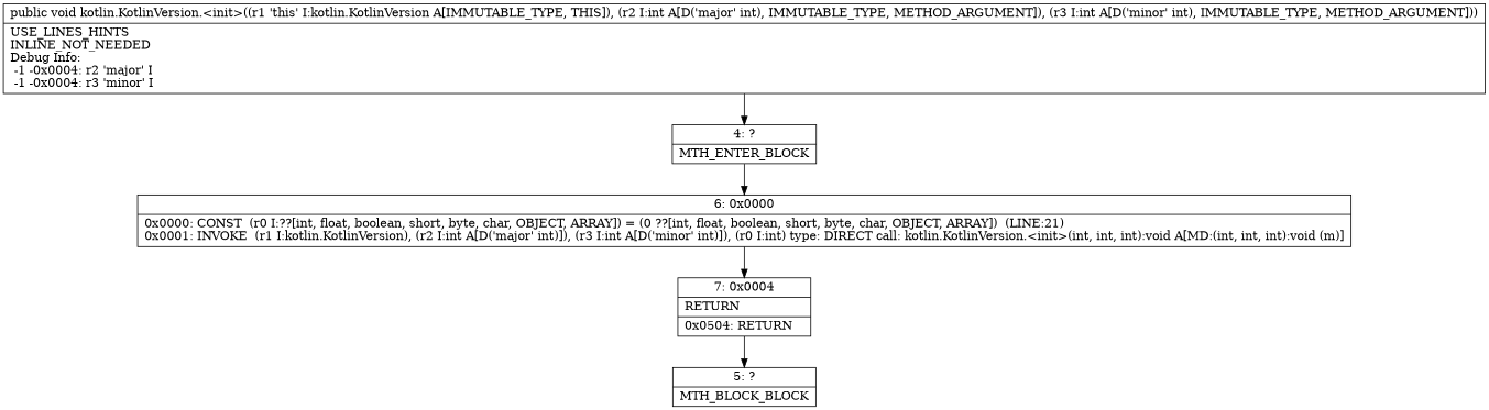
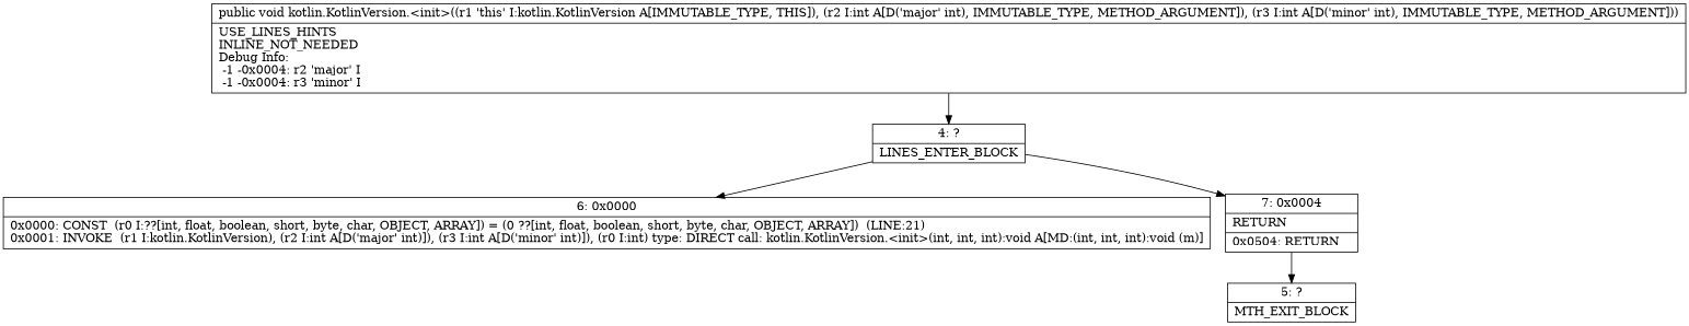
  digraph {
    node [shape=record]
-   n1 [label="{4\:\ ?|MTH_ENTER_BLOCK\l}"]
+   n1 [label="{4\:\ ?|LINES_ENTER_BLOCK\l}"]
    n2 [label="{6\:\ 0x0000|0x0000: CONST  (r0 I:??[int, float, boolean, short, byte, char, OBJECT, ARRAY]) = (0 ??[int, float, boolean, short, byte, char, OBJECT, ARRAY])  (LINE:21)\l0x0001: INVOKE  (r1 I:kotlin.KotlinVersion), (r2 I:int A[D('major' int)]), (r3 I:int A[D('minor' int)]), (r0 I:int) type: DIRECT call: kotlin.KotlinVersion.\<init\>(int, int, int):void A[MD:(int, int, int):void (m)]\l}"]
    n3 [label="{7\:\ 0x0004|RETURN\l|0x0504: RETURN   \l}"]
-   n4 [label="{5\:\ ?|MTH_BLOCK_BLOCK\l}"]
+   n4 [label="{5\:\ ?|MTH_EXIT_BLOCK\l}"]
    n5 [label="{public void kotlin.KotlinVersion.\<init\>((r1 'this' I:kotlin.KotlinVersion A[IMMUTABLE_TYPE, THIS]), (r2 I:int A[D('major' int), IMMUTABLE_TYPE, METHOD_ARGUMENT]), (r3 I:int A[D('minor' int), IMMUTABLE_TYPE, METHOD_ARGUMENT]))  | USE_LINES_HINTS\lINLINE_NOT_NEEDED\lDebug Info:\l  \-1 \-0x0004: r2 'major' I\l  \-1 \-0x0004: r3 'minor' I\l}"]
    n1 -> n2
-   n2 -> n3
+   n1 -> n3
    n3 -> n4
    n5 -> n1
  }
